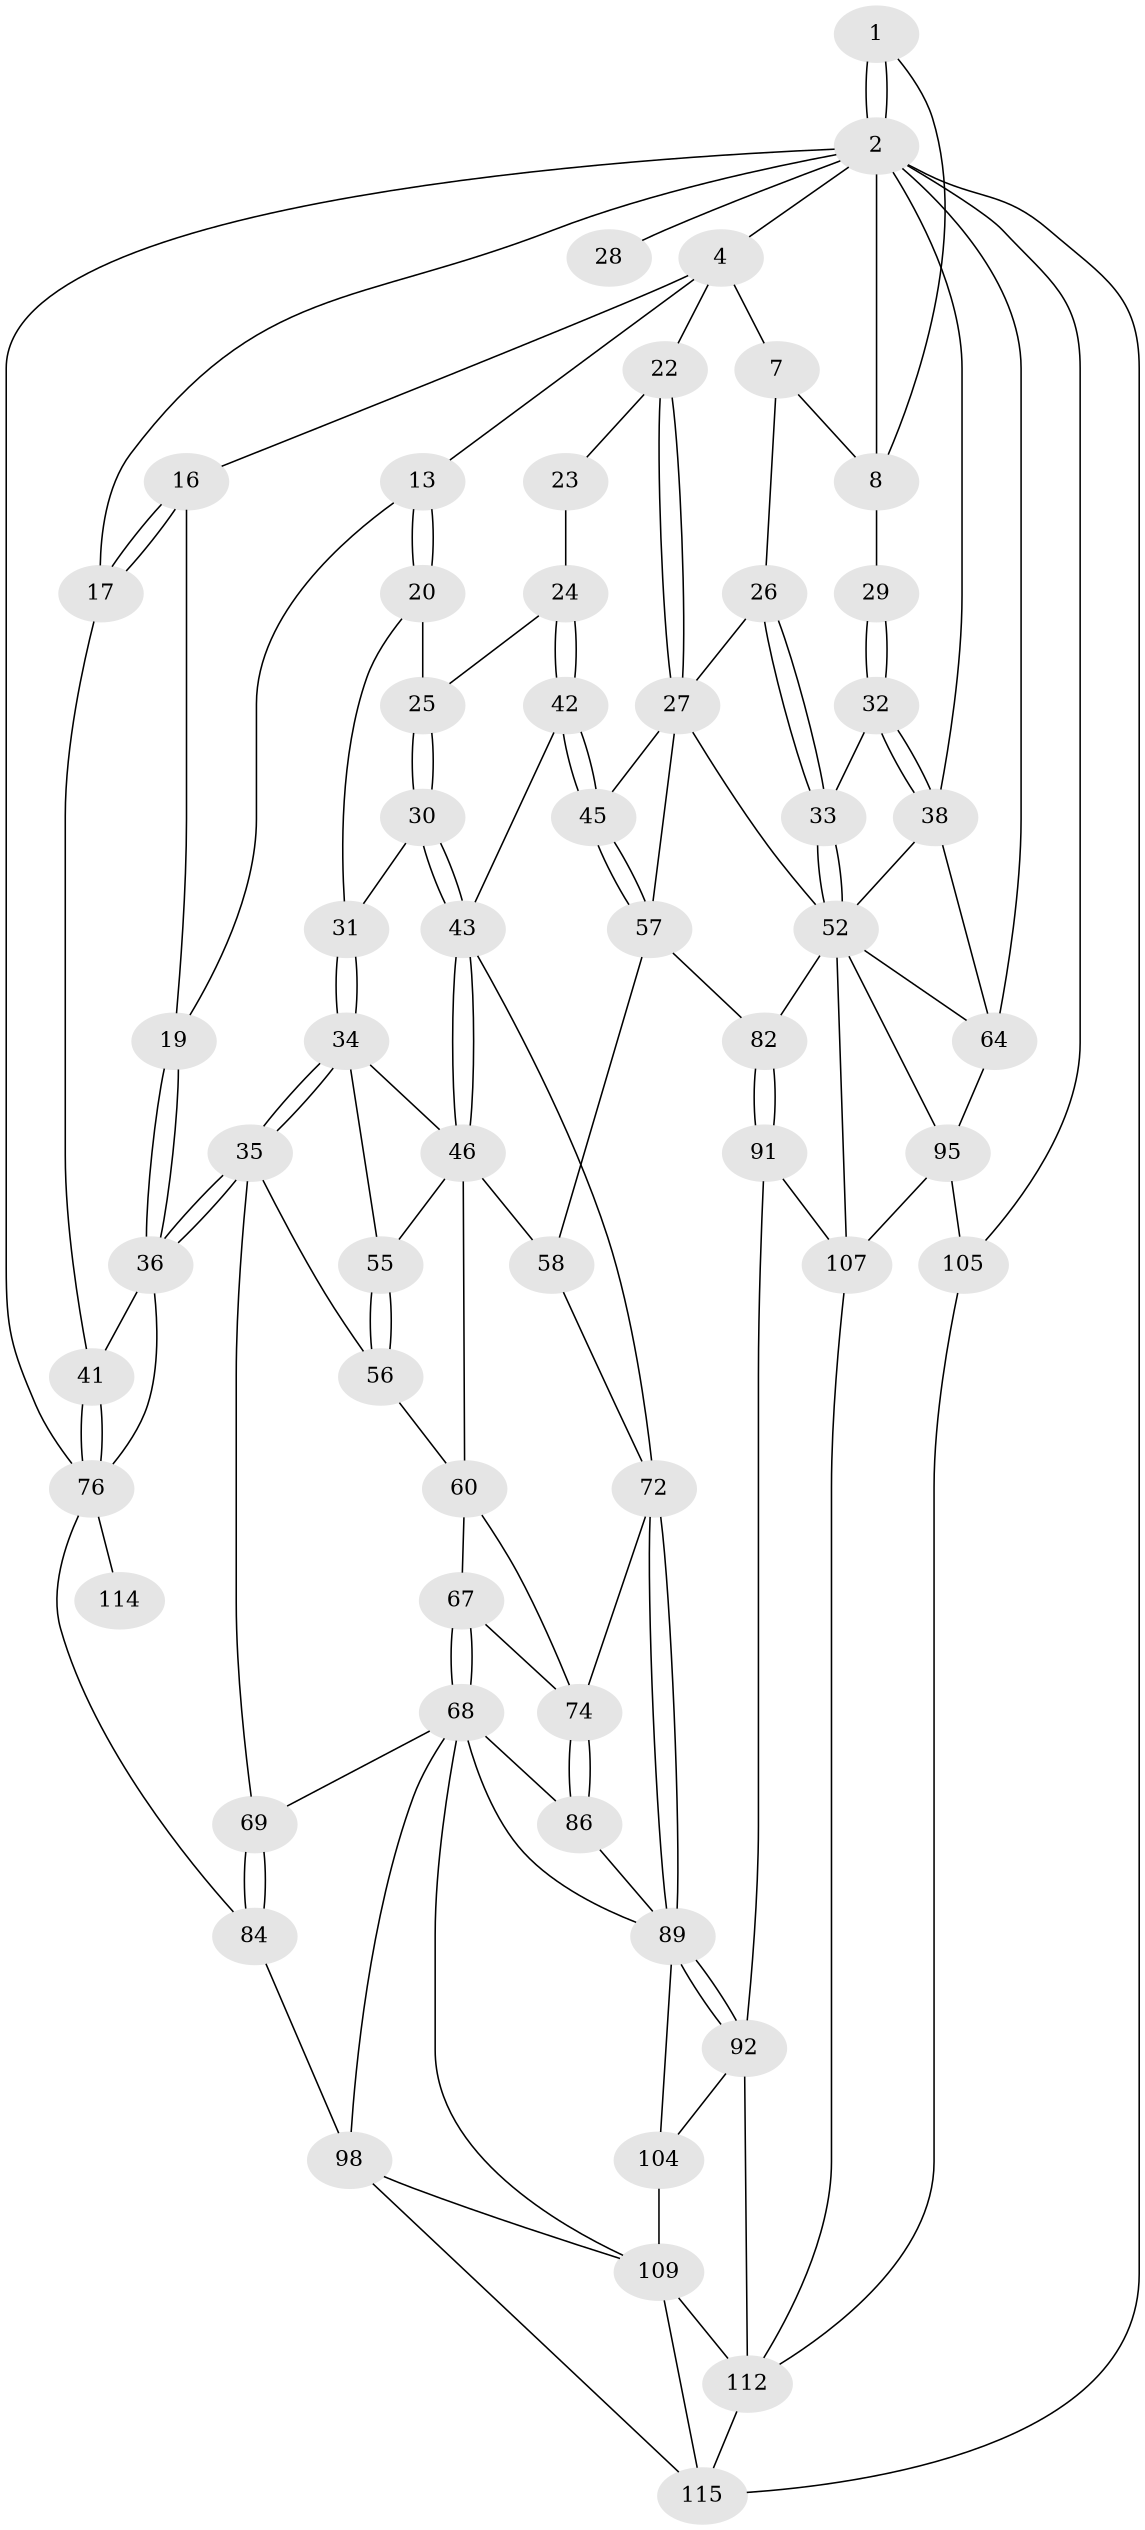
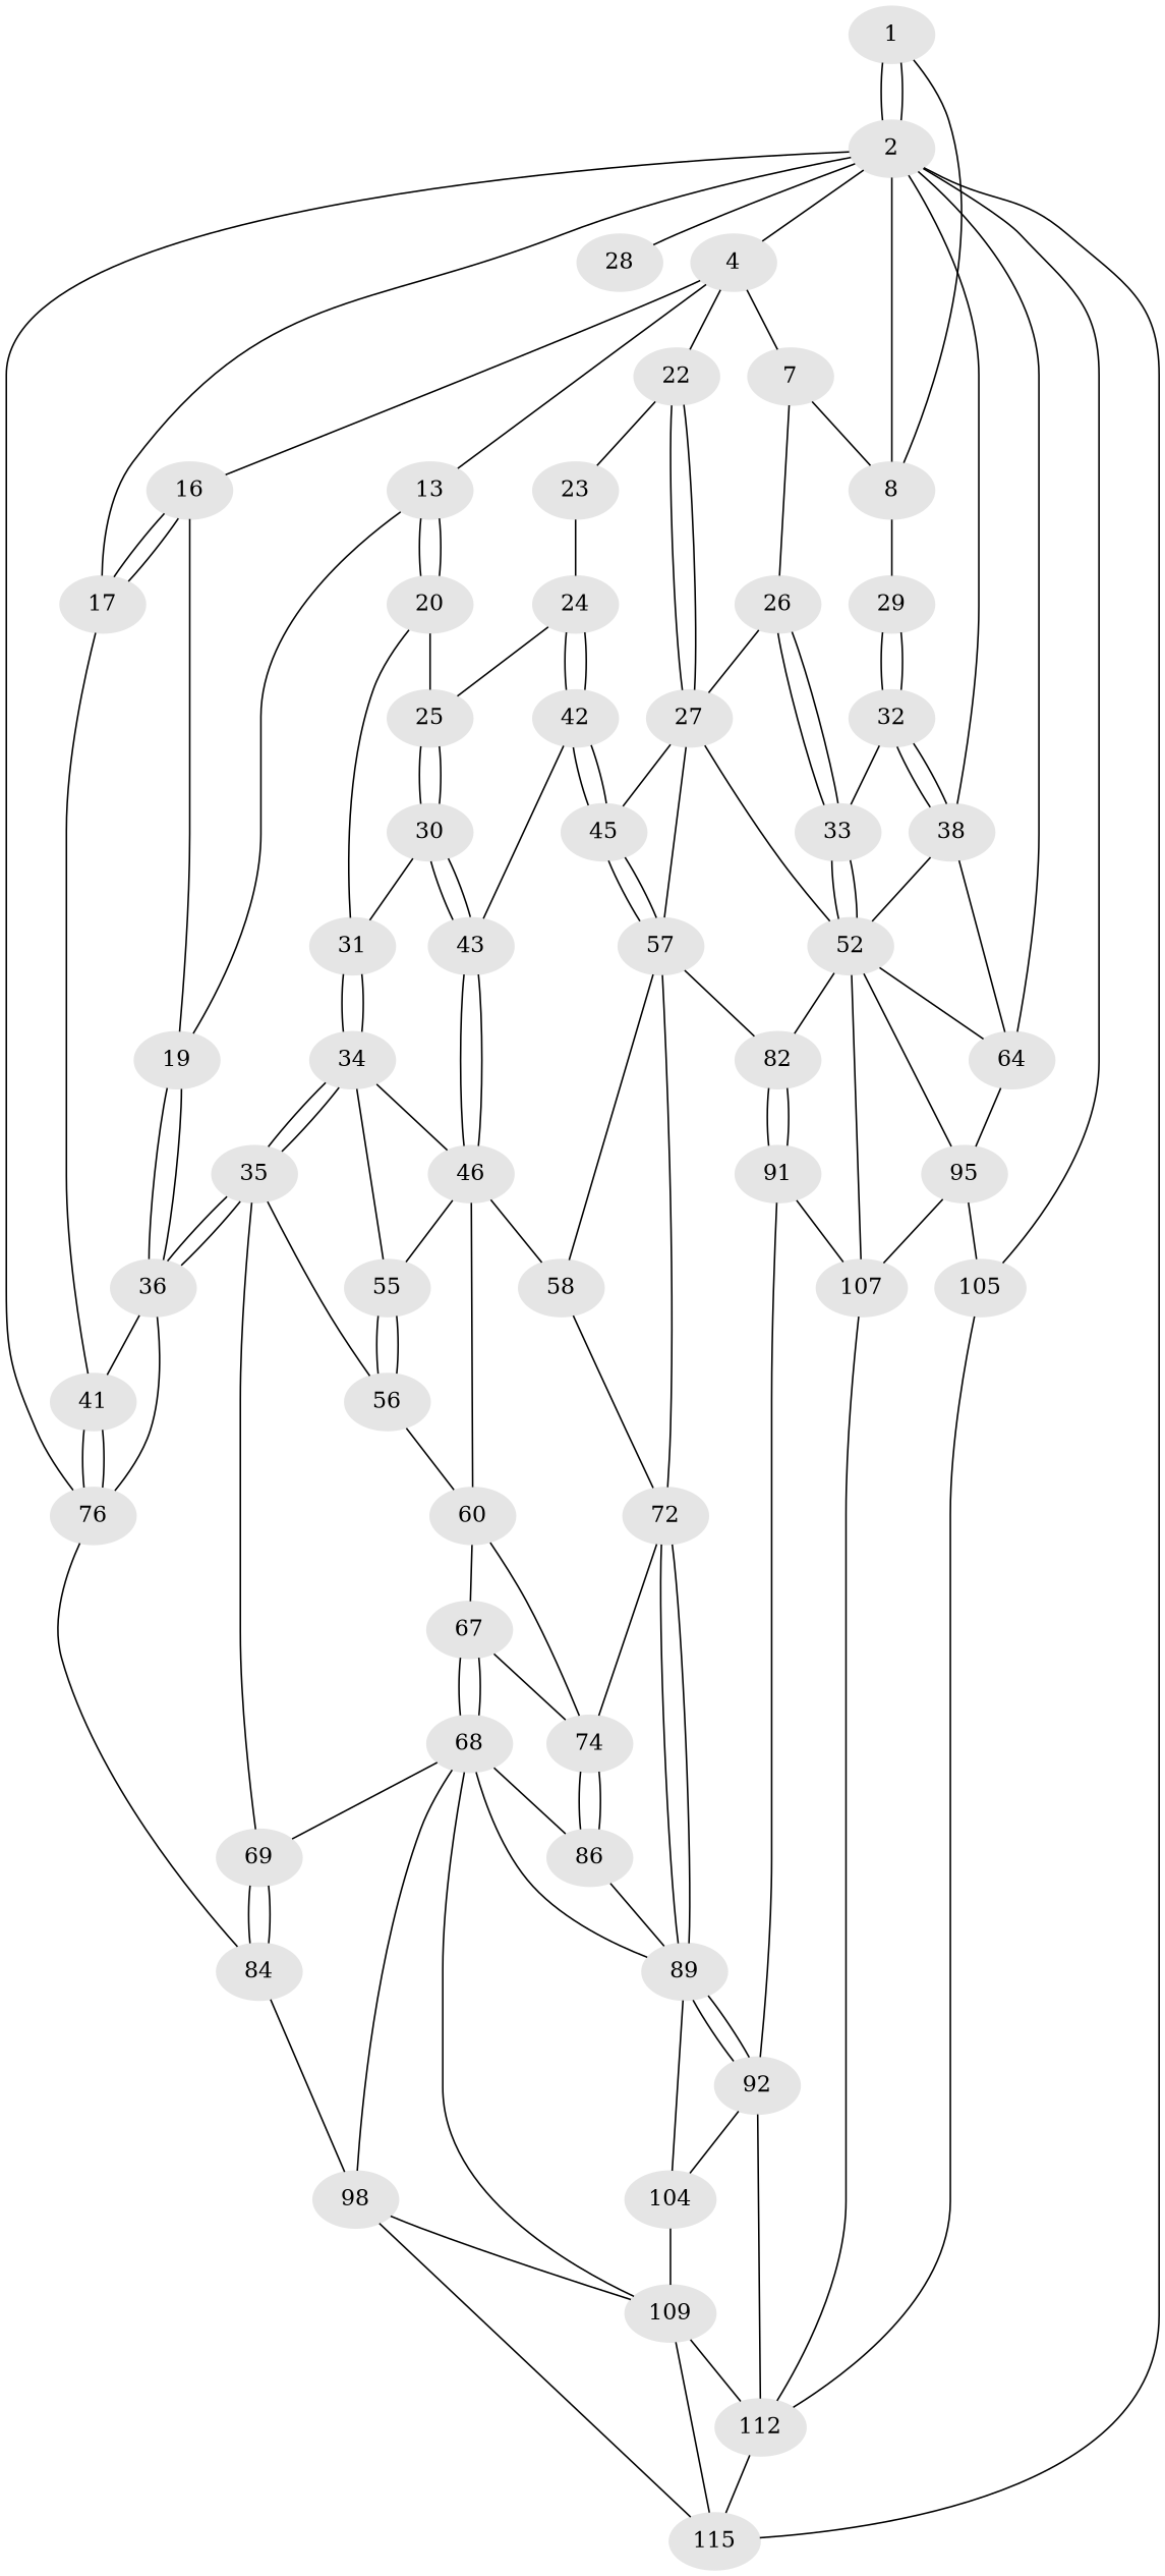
  graph {
    node [color=gray90 style=filled]
    2 [super="+63+3+11"]
    1
    8 [super="+9"]
    4 [super="+15+5"]
    17
    28
    38 [super="+66"]
    64 [super="+65"]
    76 [super="+77"]
    105
    115 [super="+118"]
    29
    7 [super="+10"]
    13 [super="+14"]
    16
    22
    41
    52 [super="+70+53"]
    95 [super="+106"]
    84
-   114
    112 [super="+117+113"]
    26
    19
    20 [super="+21"]
    23
    27 [super="+39"]
    33
    32
    36 [super="+40"]
    25
    31
    30
    34 [super="+48"]
    24
    45
    57 [super="+62"]
    42
    43
    82
    107 [super="+108"]
    58
    72 [super="+73"]
    46 [super="+47+59"]
    35 [super="+49"]
    55
    56
    69
    60 [super="+61"]
    67
    74 [super="+75"]
    91
    89 [super="+90"]
    68 [super="+88"]
    86 [super="+87"]
    98 [super="+110+99"]
    109 [super="+111"]
    92 [super="+103"]
    104
    2 -- 8
    2 -- 4
    2 -- 17
    2 -- 28 [weight=2]
    2 -- 38
    2 -- 64
    2 -- 76
    2 -- 105
    2 -- 115
    1 -- 2
    1 -- 2
    1 -- 8
    8 -- 29
    4 -- 7
    4 -- 13 [weight=2]
    4 -- 16
    4 -- 22
    17 -- 41
    38 -- 64
    38 -- 52
    64 -- 95
    76 -- 84
-   76 -- 114 [weight=2]
    105 -- 112
    29 -- 32
    29 -- 32
    7 -- 8
    7 -- 26
    13 -- 19
    13 -- 20 [weight=2]
    13 -- 20
    16 -- 17
    16 -- 17
    16 -- 19
    22 -- 23
    22 -- 27
    22 -- 27
    41 -- 76
    41 -- 76
    52 -- 64
    52 -- 95
    52 -- 82
    52 -- 107
    95 -- 105
    95 -- 107
    84 -- 98
    112 -- 115
    26 -- 27
    26 -- 33
    26 -- 33
    19 -- 36
    19 -- 36
    20 -- 25
    20 -- 31
    23 -- 24
    27 -- 52
    27 -- 45
    27 -- 57
    33 -- 52
    33 -- 52
    32 -- 38
    32 -- 38
    32 -- 33
    36 -- 76
    36 -- 41
    25 -- 30
    25 -- 30
    31 -- 34
    31 -- 34
    30 -- 31
    30 -- 43
    30 -- 43
    34 -- 46
    34 -- 35
    34 -- 35
    34 -- 55
    24 -- 25
    24 -- 42
    24 -- 42
    45 -- 57
    45 -- 57
    57 -- 82
    57 -- 58
-   43 -- 72
+   57 -- 72
    42 -- 45
    42 -- 45
    42 -- 43
    43 -- 46
    43 -- 46
    82 -- 91
    82 -- 91
    107 -- 112
    58 -- 72
    72 -- 74
    72 -- 89
    72 -- 89
    46 -- 58
    46 -- 55
    46 -- 60
    35 -- 36 [weight=2]
    35 -- 36
    35 -- 56
    35 -- 69
    55 -- 56
    55 -- 56
    56 -- 60
    69 -- 84
    69 -- 84
    60 -- 67
    60 -- 74
    67 -- 74
    67 -- 68
    67 -- 68
    74 -- 86
    74 -- 86
    91 -- 107
    91 -- 92
    89 -- 92
    89 -- 92
    89 -- 104
    68 -- 69
    68 -- 89
    68 -- 86 [weight=2]
    68 -- 98
    68 -- 109
    86 -- 89
    98 -- 115
    98 -- 109
    109 -- 115
    109 -- 112
    92 -- 112
    92 -- 104
    104 -- 109
  }
